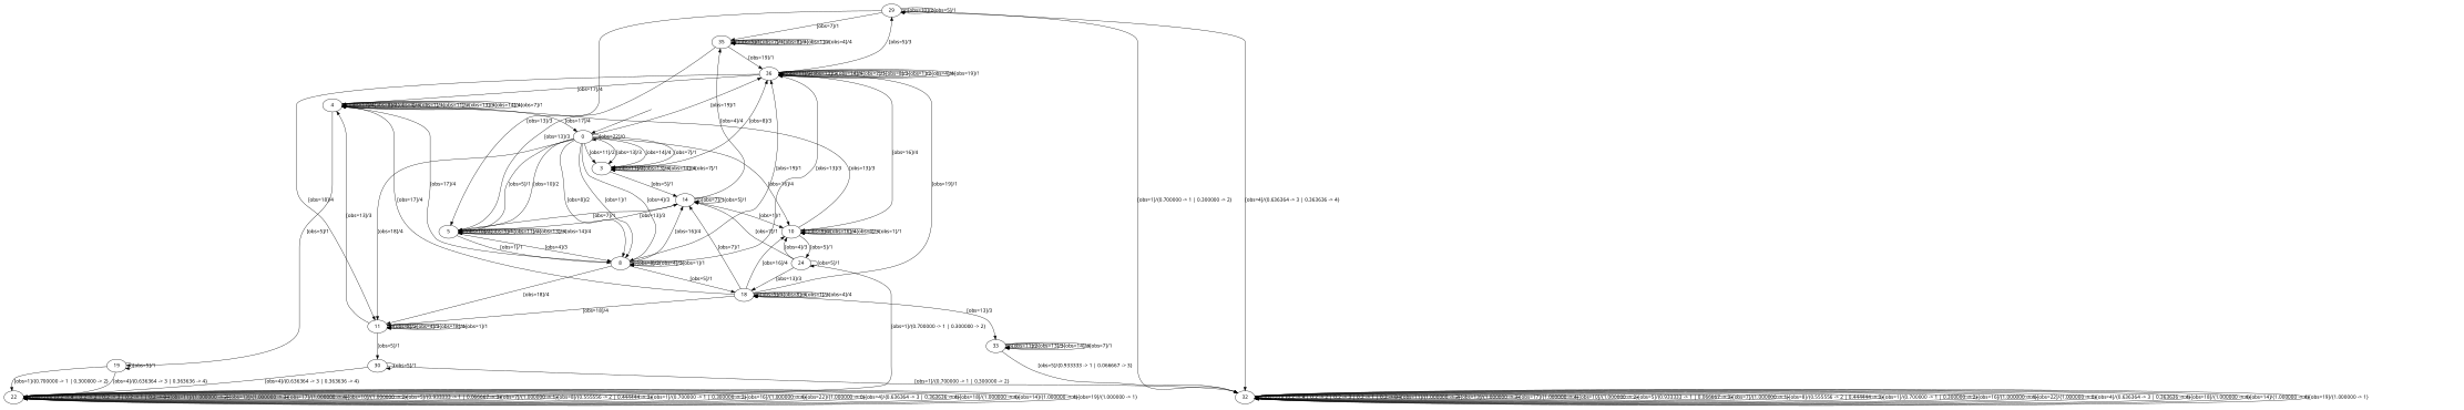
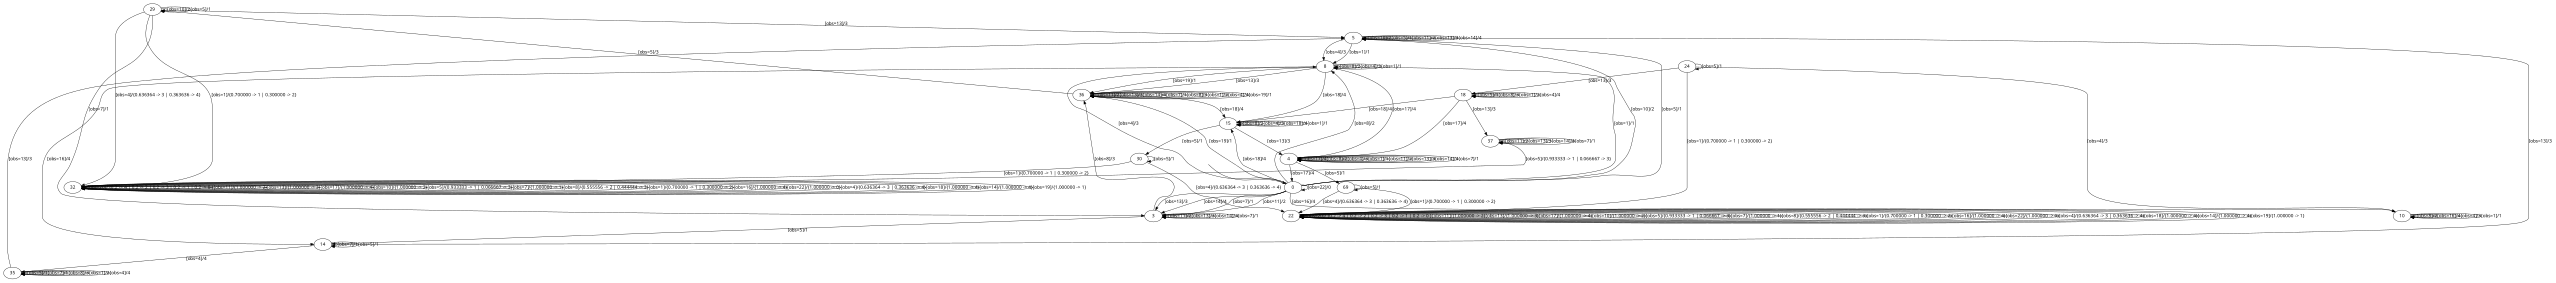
  digraph {
    fontname="Noto Sans"
    node [fontname="Noto Sans"]
    edge [fontname="Noto Sans"]
-   37 [label=33]
+   37
    32
    36
    29
-   11
+   11 [label=15]
    10
    4
    35
    5
    30
    24
-   19
+   19 [label=69]
    0
    8
    14
    22
    18
    3
    __init [style=invis width=0]
    37 -> 37 [label="[obs=11]/2"]
    37 -> 37 [label="[obs=13]/3"]
    37 -> 37 [label="[obs=14]/4"]
    37 -> 37 [label="[obs=7]/1"]
    37 -> 32 [label="[obs=5]/{0.933333 -> 1 | 0.066667 -> 3}"]
    32 -> 32 [label="[obs=20]/ {0.2 -> 4 | 0.2 -> 2 | 0.2 -> 3 | 0.2 -> 1 | 0.2 -> 0 }"]
    32 -> 32 [label="[obs=11]/{1.000000 -> 2}"]
    32 -> 32 [label="[obs=13]/{1.000000 -> 3}"]
    32 -> 32 [label="[obs=17]/{1.000000 -> 4}"]
    32 -> 32 [label="[obs=10]/{1.000000 -> 2}"]
    32 -> 32 [label="[obs=5]/{0.933333 -> 1 | 0.066667 -> 3}"]
    32 -> 32 [label="[obs=7]/{1.000000 -> 1}"]
    32 -> 32 [label="[obs=8]/{0.555556 -> 2 | 0.444444 -> 3}"]
    32 -> 32 [label="[obs=1]/{0.700000 -> 1 | 0.300000 -> 2}"]
    32 -> 32 [label="[obs=16]/{1.000000 -> 4}"]
    32 -> 32 [label="[obs=22]/{1.000000 -> 0}"]
    32 -> 32 [label="[obs=4]/{0.636364 -> 3 | 0.363636 -> 4}"]
    32 -> 32 [label="[obs=18]/{1.000000 -> 4}"]
    32 -> 32 [label="[obs=14]/{1.000000 -> 4}"]
    32 -> 32 [label="[obs=19]/{1.000000 -> 1}"]
    36 -> 36 [label="[obs=11]/2"]
    36 -> 36 [label="[obs=13]/3"]
    36 -> 36 [label="[obs=14]/4"]
    36 -> 36 [label="[obs=7]/1"]
    36 -> 36 [label="[obs=8]/3"]
    36 -> 36 [label="[obs=1]/2"]
    36 -> 36 [label="[obs=4]/4"]
    36 -> 36 [label="[obs=19]/1"]
    36 -> 29 [label="[obs=5]/3"]
    36 -> 11 [label="[obs=18]/4"]
-   36 -> 10 [label="[obs=16]/4"]
-   36 -> 4 [label="[obs=17]/4"]
    29 -> 32 [label="[obs=1]/{0.700000 -> 1 | 0.300000 -> 2}"]
    29 -> 32 [label="[obs=4]/{0.636364 -> 3 | 0.363636 -> 4}"]
    29 -> 29 [label="[obs=10]/2"]
    29 -> 29 [label="[obs=5]/1"]
-   29 -> 35 [label="[obs=7]/1"]
+   29 -> 3 [label="[obs=7]/1"]
    29 -> 5 [label="[obs=13]/3"]
    11 -> 11 [label="[obs=8]/2"]
    11 -> 11 [label="[obs=4]/3"]
    11 -> 11 [label="[obs=18]/4"]
    11 -> 11 [label="[obs=1]/1"]
    11 -> 4 [label="[obs=13]/3"]
    11 -> 30 [label="[obs=5]/1"]
    10 -> 10 [label="[obs=8]/2"]
    10 -> 10 [label="[obs=16]/4"]
    10 -> 10 [label="[obs=4]/3"]
    10 -> 10 [label="[obs=1]/1"]
-   10 -> 4 [label="[obs=13]/3"]
-   10 -> 24 [label="[obs=5]/1"]
    4 -> 4 [label="[obs=17]/4"]
    4 -> 4 [label="[obs=8]/2"]
    4 -> 4 [label="[obs=4]/3"]
    4 -> 4 [label="[obs=1]/1"]
    4 -> 4 [label="[obs=11]/2"]
    4 -> 4 [label="[obs=13]/3"]
    4 -> 4 [label="[obs=14]/4"]
    4 -> 4 [label="[obs=7]/1"]
    4 -> 19 [label="[obs=5]/1"]
    4 -> 0 [label="[obs=17]/4"]
-   35 -> 36 [label="[obs=19]/1"]
    35 -> 35 [label="[obs=5]/1"]
    35 -> 35 [label="[obs=7]/1"]
    35 -> 35 [label="[obs=8]/3"]
    35 -> 35 [label="[obs=1]/2"]
    35 -> 35 [label="[obs=4]/4"]
    35 -> 5 [label="[obs=13]/3"]
    5 -> 5 [label="[obs=10]/2"]
    5 -> 5 [label="[obs=5]/1"]
    5 -> 5 [label="[obs=11]/2"]
    5 -> 5 [label="[obs=13]/3"]
    5 -> 5 [label="[obs=14]/4"]
    5 -> 8 [label="[obs=4]/3"]
    5 -> 8 [label="[obs=1]/1"]
-   5 -> 14 [label="[obs=7]/1"]
    30 -> 32 [label="[obs=1]/{0.700000 -> 1 | 0.300000 -> 2}"]
    30 -> 30 [label="[obs=5]/1"]
    30 -> 22 [label="[obs=4]/{0.636364 -> 3 | 0.363636 -> 4}"]
    24 -> 10 [label="[obs=4]/3"]
    24 -> 24 [label="[obs=5]/1"]
-   24 -> 14 [label="[obs=7]/1"]
    24 -> 22 [label="[obs=1]/{0.700000 -> 1 | 0.300000 -> 2}"]
    24 -> 18 [label="[obs=13]/3"]
    19 -> 19 [label="[obs=5]/1"]
    19 -> 22 [label="[obs=1]/{0.700000 -> 1 | 0.300000 -> 2}"]
    19 -> 22 [label="[obs=4]/{0.636364 -> 3 | 0.363636 -> 4}"]
    0 -> 36 [label="[obs=19]/1"]
    0 -> 11 [label="[obs=18]/4"]
    0 -> 10 [label="[obs=16]/4"]
    0 -> 5 [label="[obs=10]/2"]
    0 -> 5 [label="[obs=5]/1"]
    0 -> 0 [label="[obs=22]/0"]
    0 -> 8 [label="[obs=8]/2"]
    0 -> 8 [label="[obs=4]/3"]
    0 -> 8 [label="[obs=1]/1"]
    0 -> 3 [label="[obs=11]/2"]
    0 -> 3 [label="[obs=13]/3"]
    0 -> 3 [label="[obs=14]/4"]
    0 -> 3 [label="[obs=7]/1"]
    8 -> 36 [label="[obs=13]/3"]
    8 -> 36 [label="[obs=19]/1"]
    8 -> 11 [label="[obs=18]/4"]
    8 -> 4 [label="[obs=17]/4"]
    8 -> 8 [label="[obs=8]/2"]
    8 -> 8 [label="[obs=4]/3"]
    8 -> 8 [label="[obs=1]/1"]
    8 -> 14 [label="[obs=16]/4"]
-   8 -> 18 [label="[obs=5]/1"]
-   14 -> 10 [label="[obs=1]/1"]
    14 -> 35 [label="[obs=4]/4"]
    14 -> 5 [label="[obs=13]/3"]
    14 -> 14 [label="[obs=7]/1"]
    14 -> 14 [label="[obs=5]/1"]
    22 -> 22 [label="[obs=20]/ {0.2 -> 4 | 0.2 -> 2 | 0.2 -> 3 | 0.2 -> 1 | 0.2 -> 0 }"]
    22 -> 22 [label="[obs=11]/{1.000000 -> 2}"]
    22 -> 22 [label="[obs=13]/{1.000000 -> 3}"]
    22 -> 22 [label="[obs=17]/{1.000000 -> 4}"]
    22 -> 22 [label="[obs=10]/{1.000000 -> 2}"]
    22 -> 22 [label="[obs=5]/{0.933333 -> 1 | 0.066667 -> 3}"]
    22 -> 22 [label="[obs=7]/{1.000000 -> 1}"]
    22 -> 22 [label="[obs=8]/{0.555556 -> 2 | 0.444444 -> 3}"]
    22 -> 22 [label="[obs=1]/{0.700000 -> 1 | 0.300000 -> 2}"]
    22 -> 22 [label="[obs=16]/{1.000000 -> 4}"]
    22 -> 22 [label="[obs=22]/{1.000000 -> 0}"]
    22 -> 22 [label="[obs=4]/{0.636364 -> 3 | 0.363636 -> 4}"]
    22 -> 22 [label="[obs=18]/{1.000000 -> 4}"]
    22 -> 22 [label="[obs=14]/{1.000000 -> 4}"]
    22 -> 22 [label="[obs=19]/{1.000000 -> 1}"]
    18 -> 37 [label="[obs=13]/3"]
-   18 -> 36 [label="[obs=19]/1"]
    18 -> 11 [label="[obs=18]/4"]
-   18 -> 10 [label="[obs=16]/4"]
    18 -> 4 [label="[obs=17]/4"]
-   18 -> 14 [label="[obs=7]/1"]
    18 -> 18 [label="[obs=5]/1"]
    18 -> 18 [label="[obs=8]/3"]
    18 -> 18 [label="[obs=1]/2"]
    18 -> 18 [label="[obs=4]/4"]
    3 -> 36 [label="[obs=8]/3"]
    3 -> 14 [label="[obs=5]/1"]
    3 -> 3 [label="[obs=11]/2"]
    3 -> 3 [label="[obs=13]/3"]
    3 -> 3 [label="[obs=14]/4"]
    3 -> 3 [label="[obs=7]/1"]
    __init -> 0
  }
